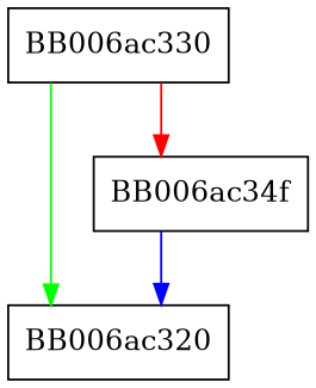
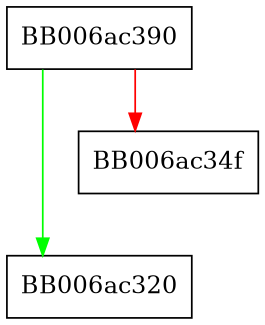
  digraph {
    splines=ortho
    node [shape=box]
    n1 [label=BB006ac320]
-   BB006ac330
+   BB006ac330 [label=BB006ac390]
    BB006ac34f
    BB006ac330 -> n1 [color=green]
    BB006ac330 -> BB006ac34f [color=red]
-   BB006ac34f -> n1 [color=blue]
  }
